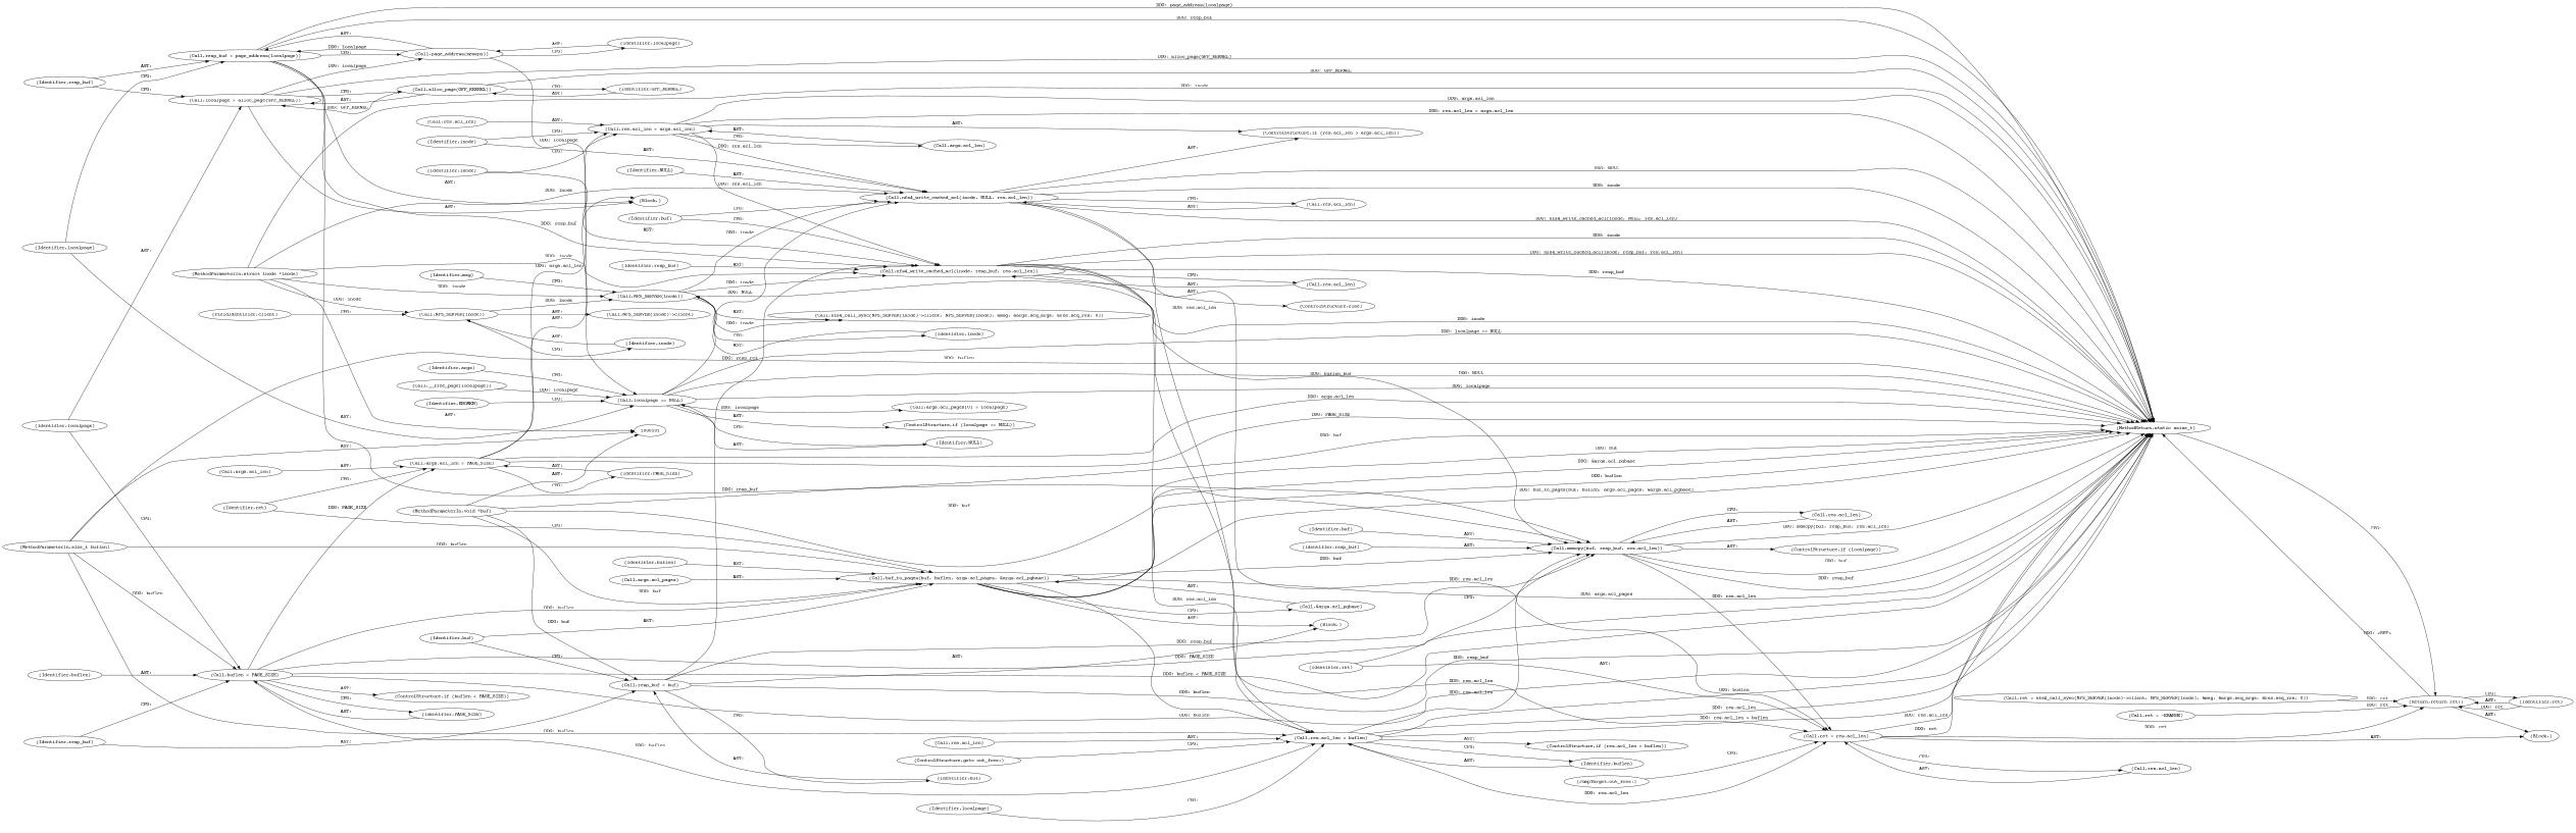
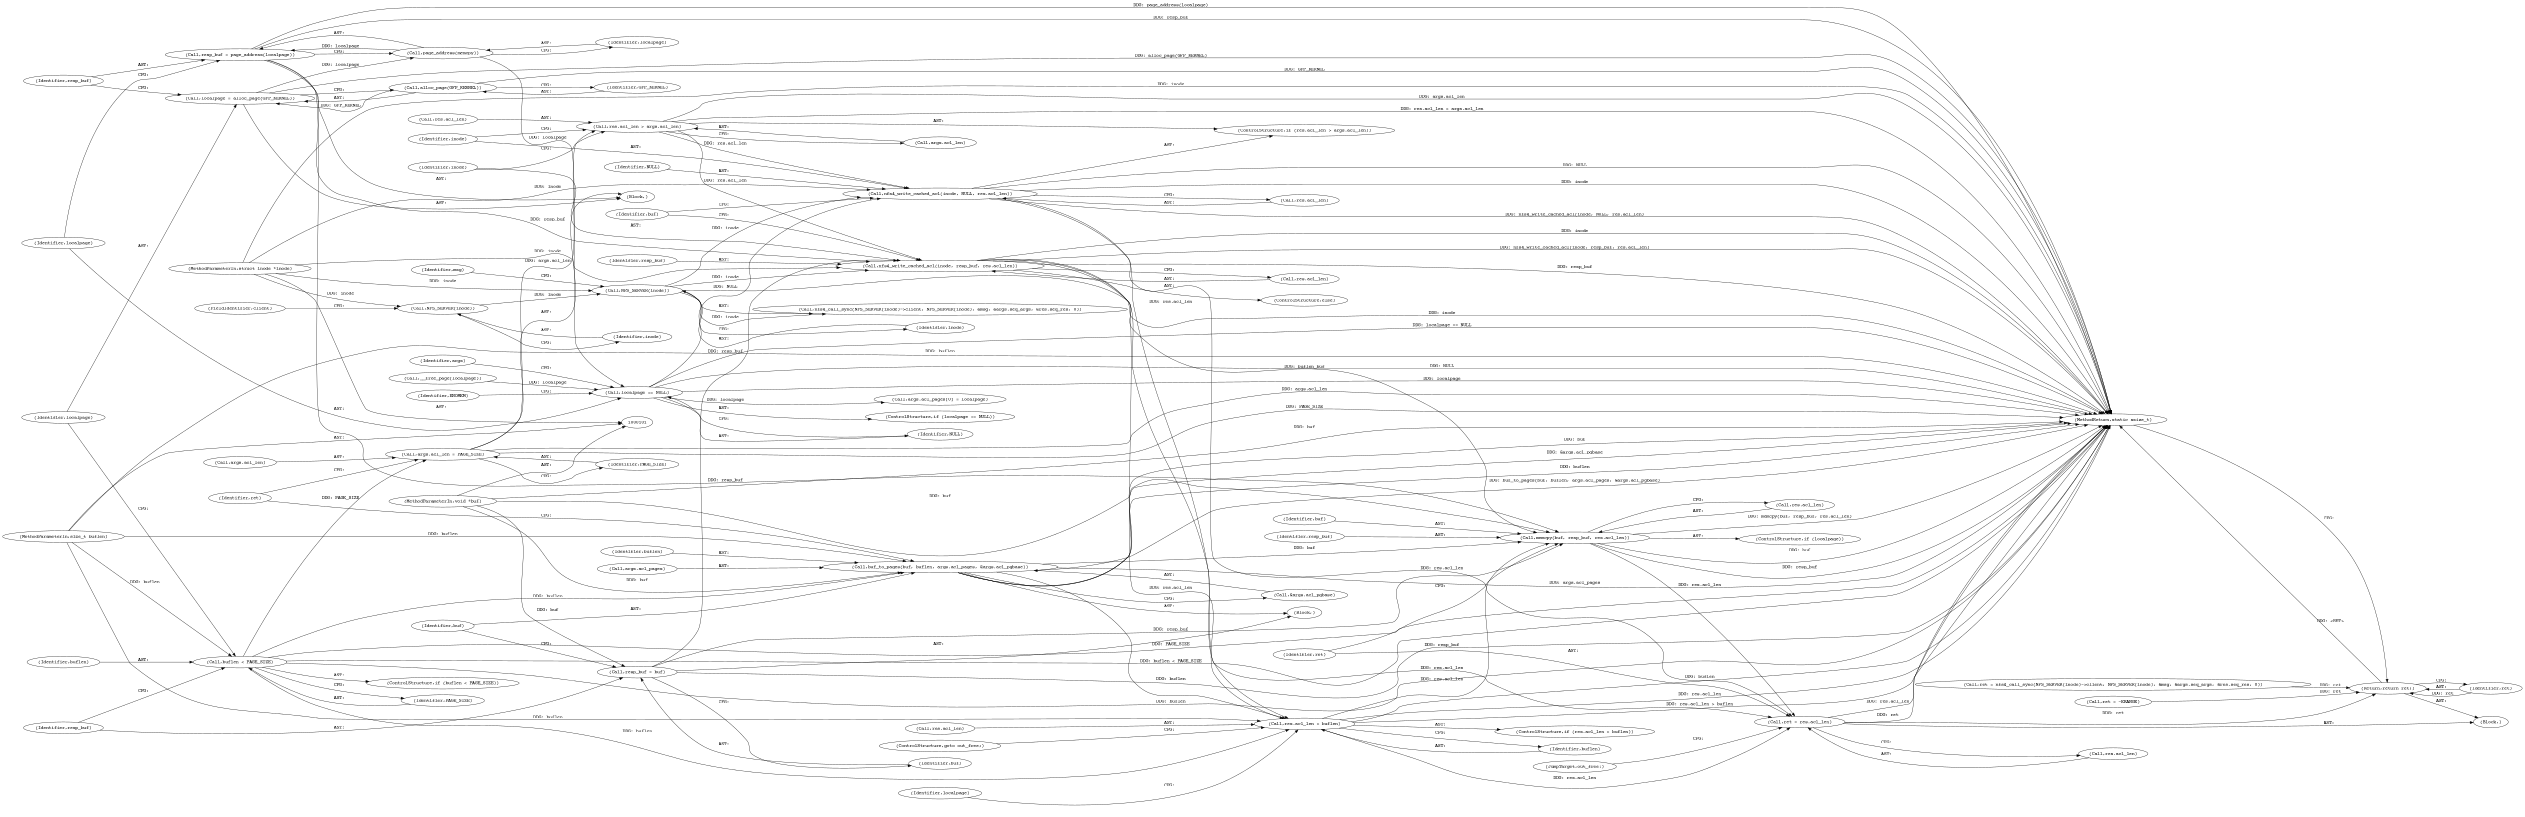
  digraph {
    fontname="Courier Prime"
    rankdir=LR
    node [fontname="Courier Prime"]
    edge [fontname="Courier Prime"]
    n1 [label="(Call,memcpy(buf, resp_buf, res.acl_len))"]
    n2 [label="(Call,ret = res.acl_len)"]
    n3 [label="(MethodReturn,static ssize_t)"]
    n4 [label="(ControlStructure,if (localpage))"]
    n5 [label="(Call,res.acl_len)"]
    n6 [label="(Return,return ret;)"]
    n7 [label="(Block,)"]
    n8 [label="(Call,res.acl_len)"]
    n9 [label="(Call,buf_to_pages(buf, buflen, args.acl_pages, &args.acl_pgbase))"]
    n10 [label="(Call,res.acl_len > buflen)"]
    n11 [label="(Call,&args.acl_pgbase)"]
    n12 [label="(Block,)"]
    n13 [label="(ControlStructure,if (res.acl_len > buflen))"]
    n14 [label="(Identifier,buflen)"]
    n15 [label="(MethodParameterIn,void *buf)"]
    n16 [label="(Call,resp_buf = buf)"]
    1000101
    n18 [label="(Call,nfs4_write_cached_acl(inode, resp_buf, res.acl_len))"]
    n19 [label="(Identifier,buf)"]
    n20 [label="(Call,buflen < PAGE_SIZE)"]
    n21 [label="(Call,args.acl_len = PAGE_SIZE)"]
    n22 [label="(ControlStructure,if (buflen < PAGE_SIZE))"]
    n23 [label="(Identifier,PAGE_SIZE)"]
    n24 [label="(Block,)"]
    n25 [label="(Call,res.acl_len > args.acl_len)"]
    n26 [label="(Identifier,PAGE_SIZE)"]
    n27 [label="(MethodParameterIn,size_t buflen)"]
    n28 [label="(Call,resp_buf = page_address(localpage))"]
    n29 [label="(Call,page_address(memcpy))"]
    n30 [label="(Call,localpage == NULL)"]
    n31 [label="(Identifier,localpage)"]
    n32 [label="(Call,res.acl_len)"]
    n33 [label="(ControlStructure,else)"]
    n34 [label="(Call,nfs4_write_cached_acl(inode, NULL, res.acl_len))"]
    n35 [label="(Call,args.acl_pages[0] = localpage)"]
    n36 [label="(ControlStructure,if (localpage == NULL))"]
    n37 [label="(Identifier,NULL)"]
    n38 [label="(Call,localpage = alloc_page(GFP_KERNEL))"]
    n39 [label="(Call,alloc_page(GFP_KERNEL))"]
    n40 [label="(Identifier,GFP_KERNEL)"]
    n41 [label="(Call,NFS_SERVER(inode))"]
    n42 [label="(Call,nfs4_call_sync(NFS_SERVER(inode)->client, NFS_SERVER(inode), &msg, &args.seq_args, &res.seq_res, 0))"]
    n43 [label="(Identifier,inode)"]
    n44 [label="(ControlStructure,if (res.acl_len > args.acl_len))"]
    n45 [label="(Call,res.acl_len)"]
    n46 [label="(Call,NFS_SERVER(inode))"]
-   n47 [label="(Call,NFS_SERVER(inode)->client)"]
    n48 [label="(Identifier,inode)"]
    n49 [label="(MethodParameterIn,struct inode *inode)"]
    n50 [label="(Call,args.acl_len)"]
    n51 [label="(Call,__free_page(localpage))"]
    n52 [label="(Identifier,ret)"]
    n53 [label="(JumpTarget,out_free:)"]
    n54 [label="(FieldIdentifier,client)"]
    n55 [label="(Identifier,resp_buf)"]
    n56 [label="(Call,res.acl_len)"]
    n57 [label="(Identifier,msg)"]
    n58 [label="(Identifier,buf)"]
    n59 [label="(Call,ret = nfs4_call_sync(NFS_SERVER(inode)->client, NFS_SERVER(inode), &msg, &args.seq_args, &res.seq_res, 0))"]
    n60 [label="(Identifier,inode)"]
    n61 [label="(Identifier,ret)"]
    n62 [label="(Identifier,inode)"]
    n63 [label="(Call,res.acl_len)"]
    n64 [label="(Identifier,ret)"]
    n65 [label="(Identifier,buf)"]
    n66 [label="(Identifier,resp_buf)"]
    n67 [label="(Call,args.acl_len)"]
    n68 [label="(Identifier,buflen)"]
    n69 [label="(ControlStructure,goto out_free;)"]
    n70 [label="(Identifier,localpage)"]
    n71 [label="(Identifier,ENOMEM)"]
    n72 [label="(Call,ret = -ERANGE)"]
    n73 [label="(Call,args.acl_pages)"]
    n74 [label="(Identifier,resp_buf)"]
    n75 [label="(Identifier,localpage)"]
    n76 [label="(Identifier,args)"]
    n77 [label="(Identifier,resp_buf)"]
    n78 [label="(Identifier,NULL)"]
    n79 [label="(Identifier,buflen)"]
    n80 [label="(Identifier,buf)"]
    n81 [label="(Identifier,localpage)"]
    n1 -> n2 [label="DDG: res.acl_len"]
    n1 -> n3 [label="DDG: memcpy(buf, resp_buf, res.acl_len)"]
    n1 -> n3 [label="DDG: buf"]
    n1 -> n3 [label="DDG: resp_buf"]
    n1 -> n4 [label="AST: "]
    n1 -> n5 [label="CFG: "]
    n2 -> n3 [label="DDG: res.acl_len"]
    n2 -> n3 [label="DDG: ret"]
    n2 -> n6 [label="DDG: ret"]
    n2 -> n7 [label="AST: "]
    n2 -> n8 [label="CFG: "]
    n3 -> n6 [label="CFG: "]
    n5 -> n1 [label="AST: "]
    n6 -> n3 [label="DDG: <RET>"]
    n6 -> n7 [label="AST: "]
    n6 -> n52 [label="CFG: "]
    n8 -> n2 [label="AST: "]
    n9 -> n1 [label="DDG: buf"]
    n9 -> n3 [label="DDG: buf"]
    n9 -> n3 [label="DDG: &args.acl_pgbase"]
    n9 -> n3 [label="DDG: buflen"]
    n9 -> n3 [label="DDG: buf_to_pages(buf, buflen, args.acl_pages, &args.acl_pgbase)"]
    n9 -> n3 [label="DDG: args.acl_pages"]
    n9 -> n10 [label="DDG: buflen"]
    n9 -> n11 [label="CFG: "]
    n9 -> n12 [label="AST: "]
    n10 -> n1 [label="DDG: res.acl_len"]
    n10 -> n2 [label="DDG: res.acl_len"]
    n10 -> n3 [label="DDG: res.acl_len"]
    n10 -> n3 [label="DDG: res.acl_len > buflen"]
    n10 -> n3 [label="DDG: buflen"]
    n10 -> n13 [label="AST: "]
    n10 -> n14 [label="CFG: "]
    n11 -> n9 [label="AST: "]
    n14 -> n10 [label="AST: "]
    n15 -> n1 [label="DDG: buf"]
    n15 -> n3 [label="DDG: buf"]
    n15 -> n9 [label="DDG: buf"]
    n15 -> n16 [label="DDG: buf"]
    n15 -> 1000101 [label="AST: "]
    n16 -> n1 [label="DDG: resp_buf"]
    n16 -> n3 [label="DDG: resp_buf"]
    n16 -> n12 [label="AST: "]
-   n16 -> n18 [label="DDG: resp_ret"]
+   n16 -> n18 [label="DDG: resp_buf"]
    n16 -> n19 [label="CFG: "]
    n18 -> n1 [label="DDG: buflen_buf"]
    n18 -> n2 [label="DDG: res.acl_len"]
    n18 -> n3 [label="DDG: nfs4_write_cached_acl(inode, resp_buf, res.acl_len)"]
    n18 -> n3 [label="DDG: resp_buf"]
    n18 -> n3 [label="DDG: inode"]
    n18 -> n10 [label="DDG: res.acl_len"]
    n18 -> n32 [label="CFG: "]
    n18 -> n33 [label="AST: "]
    n19 -> n16 [label="AST: "]
    n20 -> n3 [label="DDG: buflen"]
    n20 -> n3 [label="DDG: PAGE_SIZE"]
    n20 -> n3 [label="DDG: buflen < PAGE_SIZE"]
    n20 -> n9 [label="DDG: buflen"]
    n20 -> n10 [label="DDG: buflen"]
    n20 -> n21 [label="DDG: PAGE_SIZE"]
    n20 -> n22 [label="AST: "]
    n20 -> n23 [label="CFG: "]
    n21 -> n3 [label="DDG: PAGE_SIZE"]
    n21 -> n3 [label="DDG: args.acl_len"]
    n21 -> n24 [label="AST: "]
    n21 -> n25 [label="DDG: args.acl_len"]
    n21 -> n26 [label="CFG: "]
    n23 -> n20 [label="AST: "]
    n25 -> n3 [label="DDG: args.acl_len"]
    n25 -> n3 [label="DDG: res.acl_len > args.acl_len"]
    n25 -> n18 [label="DDG: res.acl_len"]
    n25 -> n34 [label="DDG: res.acl_len"]
    n25 -> n44 [label="AST: "]
    n25 -> n50 [label="CFG: "]
    n26 -> n21 [label="AST: "]
    n27 -> n3 [label="DDG: buflen"]
    n27 -> n9 [label="DDG: buflen"]
    n27 -> n10 [label="DDG: buflen"]
    n27 -> 1000101 [label="AST: "]
    n27 -> n20 [label="DDG: buflen"]
    n28 -> n1 [label="DDG: resp_buf"]
    n28 -> n3 [label="DDG: resp_buf"]
    n28 -> n3 [label="DDG: page_address(localpage)"]
    n28 -> n18 [label="DDG: resp_buf"]
    n28 -> n24 [label="AST: "]
    n28 -> n29 [label="CFG: "]
    n29 -> n28 [label="AST: "]
    n29 -> n28 [label="DDG: localpage"]
    n29 -> n30 [label="DDG: localpage"]
    n29 -> n31 [label="CFG: "]
    n30 -> n3 [label="DDG: localpage == NULL"]
    n30 -> n3 [label="DDG: NULL"]
    n30 -> n3 [label="DDG: localpage"]
    n30 -> n34 [label="DDG: NULL"]
    n30 -> n35 [label="DDG: localpage"]
    n30 -> n36 [label="AST: "]
    n30 -> n37 [label="CFG: "]
    n31 -> n29 [label="AST: "]
    n32 -> n18 [label="AST: "]
    n34 -> n2 [label="DDG: res.acl_len"]
    n34 -> n3 [label="DDG: nfs4_write_cached_acl(inode, NULL, res.acl_len)"]
    n34 -> n3 [label="DDG: NULL"]
    n34 -> n3 [label="DDG: inode"]
    n34 -> n10 [label="DDG: res.acl_len"]
    n34 -> n44 [label="AST: "]
    n34 -> n45 [label="CFG: "]
    n37 -> n30 [label="AST: "]
    n38 -> n3 [label="DDG: alloc_page(GFP_KERNEL)"]
    n38 -> n24 [label="AST: "]
    n38 -> n29 [label="DDG: localpage"]
    n38 -> n39 [label="CFG: "]
    n39 -> n3 [label="DDG: GFP_KERNEL"]
    n39 -> n38 [label="AST: "]
    n39 -> n38 [label="DDG: GFP_KERNEL"]
    n39 -> n40 [label="CFG: "]
    n40 -> n39 [label="AST: "]
    n41 -> n3 [label="DDG: inode"]
    n41 -> n18 [label="DDG: inode"]
    n41 -> n34 [label="DDG: inode"]
    n41 -> n42 [label="AST: "]
    n41 -> n42 [label="DDG: inode"]
    n41 -> n43 [label="CFG: "]
    n43 -> n41 [label="AST: "]
    n45 -> n34 [label="AST: "]
    n46 -> n41 [label="DDG: inode"]
-   n46 -> n47 [label="AST: "]
    n46 -> n48 [label="CFG: "]
    n48 -> n46 [label="AST: "]
    n49 -> n3 [label="DDG: inode"]
    n49 -> 1000101 [label="AST: "]
    n49 -> n18 [label="DDG: inode"]
    n49 -> n34 [label="DDG: inode"]
    n49 -> n41 [label="DDG: inode"]
    n49 -> n46 [label="DDG: inode"]
    n50 -> n25 [label="AST: "]
    n51 -> n30 [label="DDG: localpage"]
    n52 -> n6 [label="AST: "]
    n52 -> n6 [label="DDG: ret"]
    n53 -> n2 [label="CFG: "]
    n54 -> n46 [label="CFG: "]
    n55 -> n28 [label="AST: "]
    n55 -> n38 [label="CFG: "]
    n56 -> n25 [label="AST: "]
    n57 -> n41 [label="CFG: "]
    n58 -> n9 [label="AST: "]
    n58 -> n16 [label="CFG: "]
    n59 -> n6 [label="DDG: ret"]
    n60 -> n25 [label="CFG: "]
    n60 -> n34 [label="AST: "]
    n61 -> n1 [label="CFG: "]
    n61 -> n2 [label="AST: "]
    n62 -> n18 [label="AST: "]
    n62 -> n25 [label="CFG: "]
    n63 -> n10 [label="AST: "]
    n64 -> n9 [label="CFG: "]
    n64 -> n21 [label="CFG: "]
    n65 -> n1 [label="AST: "]
    n66 -> n18 [label="AST: "]
    n67 -> n21 [label="AST: "]
    n68 -> n20 [label="AST: "]
    n69 -> n10 [label="CFG: "]
    n70 -> n10 [label="CFG: "]
    n71 -> n30 [label="CFG: "]
    n72 -> n6 [label="DDG: ret"]
    n73 -> n9 [label="AST: "]
    n74 -> n1 [label="AST: "]
    n75 -> n20 [label="CFG: "]
    n75 -> n38 [label="AST: "]
    n76 -> n30 [label="CFG: "]
    n77 -> n16 [label="AST: "]
    n77 -> n20 [label="CFG: "]
    n78 -> n34 [label="AST: "]
    n79 -> n9 [label="AST: "]
    n80 -> n18 [label="CFG: "]
    n80 -> n34 [label="CFG: "]
    n81 -> n28 [label="CFG: "]
    n81 -> n30 [label="AST: "]
  }
